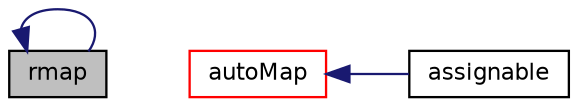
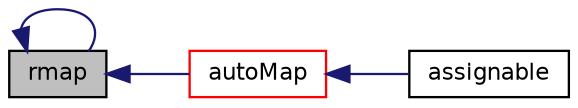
  digraph {
    rankdir=LR
    node [color=black fontname=Helvetica fontsize=10 shape=record]
    edge [color=midnightblue dir=back fontname=Helvetica fontsize=10 labelfontname=Helvetica labelfontsize=10 style=solid]
    n1 [fillcolor=grey75 fontcolor=black height=0.2 label=rmap style=filled width=0.4]
    n2 [color=red height=0.2 label=autoMap width=0.4]
    n3 [height=0.2 label=assignable width=0.4]
    n1 -> n1
+   n1 -> n2
    n2 -> n3
  }
